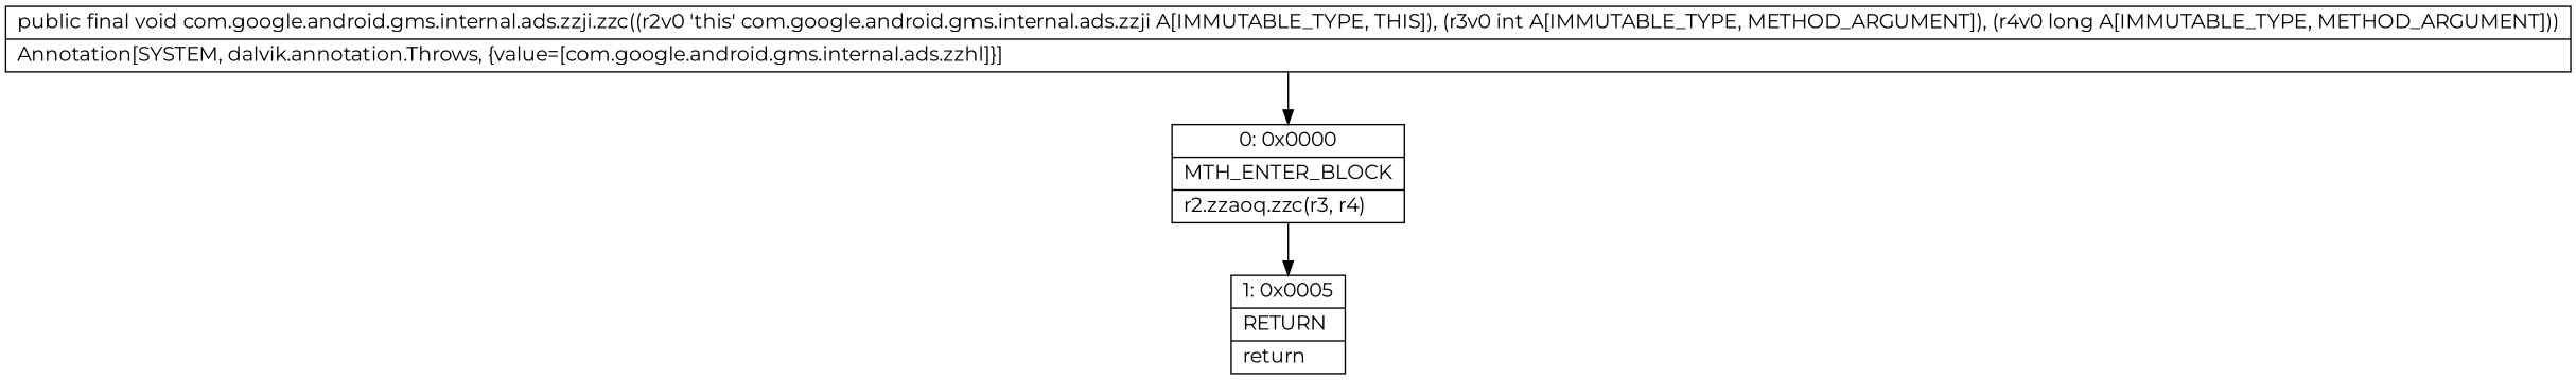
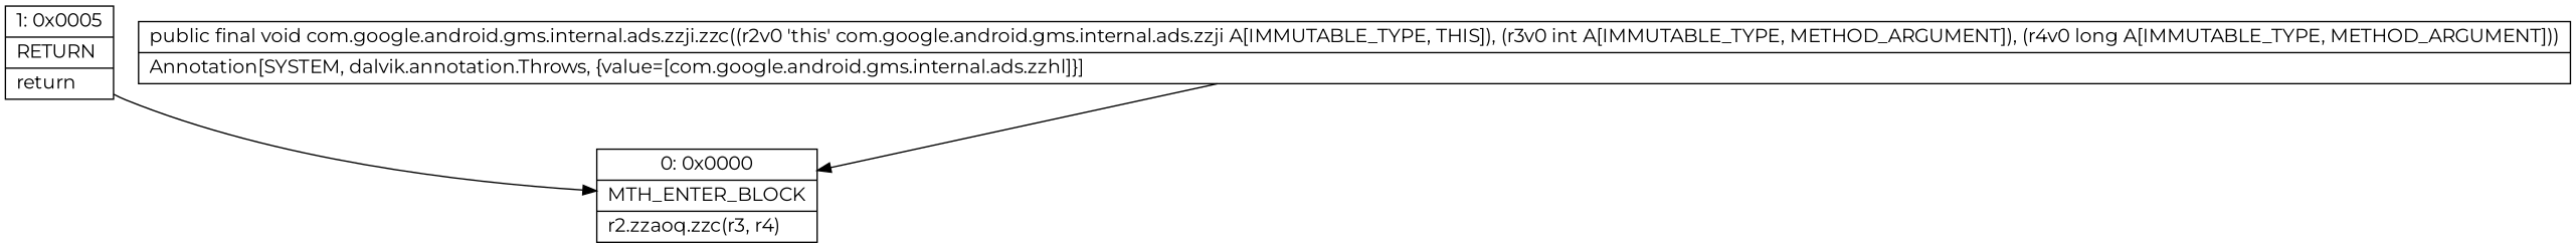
  digraph {
    fontname=Montserrat
    node [shape=record fontname=Montserrat]
    edge [fontname=Montserrat]
    n1 [label="{0\:\ 0x0000|MTH_ENTER_BLOCK\l|r2.zzaoq.zzc(r3, r4)\l}"]
    n2 [label="{1\:\ 0x0005|RETURN\l|return\l}"]
    n3 [label="{public final void com.google.android.gms.internal.ads.zzji.zzc((r2v0 'this' com.google.android.gms.internal.ads.zzji A[IMMUTABLE_TYPE, THIS]), (r3v0 int A[IMMUTABLE_TYPE, METHOD_ARGUMENT]), (r4v0 long A[IMMUTABLE_TYPE, METHOD_ARGUMENT]))  | Annotation[SYSTEM, dalvik.annotation.Throws, \{value=[com.google.android.gms.internal.ads.zzhl]\}]\l}"]
-   n1 -> n2
+   n2 -> n1
    n3 -> n1
  }
